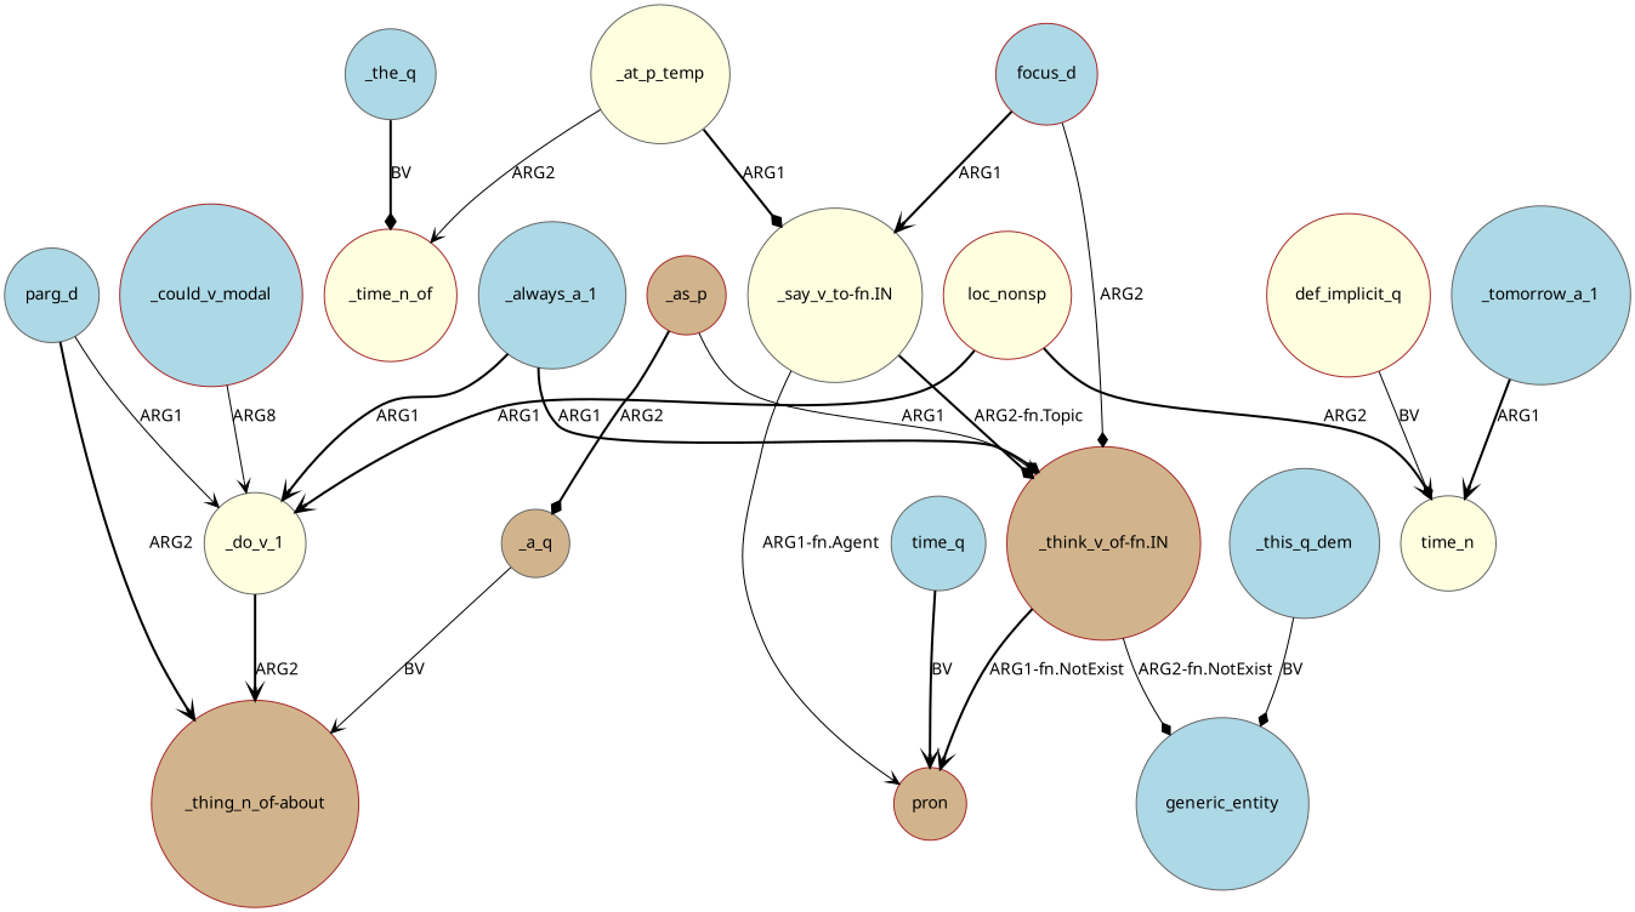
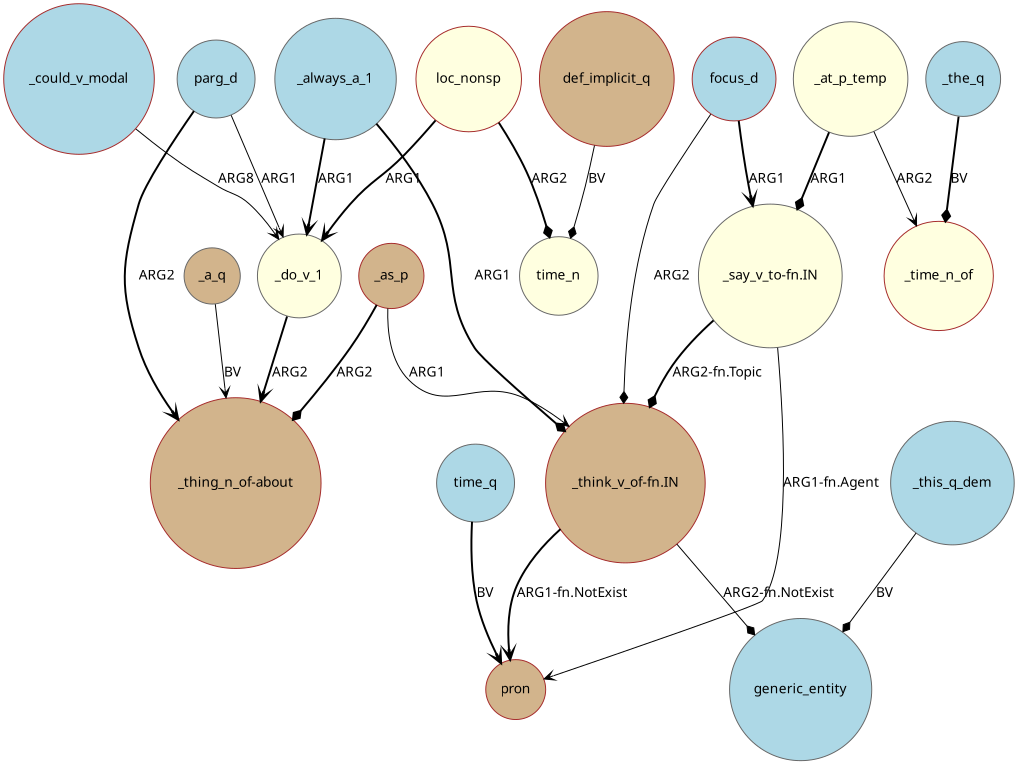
  digraph {
    fontname="Noto Sans"
    node [color=gray40 fillcolor=lightblue fontname="Noto Sans" shape=circle style=filled]
    edge [arrowhead=vee fontname="Noto Sans" style=bold]
    _do_v_1 [fillcolor=lightyellow]
    "_thing_n_of-about" [color=brown fillcolor=tan]
    parg_d
    _at_p_temp [fillcolor=lightyellow]
    "_say_v_to-fn.IN" [fillcolor=lightyellow]
    _time_n_of [color=brown fillcolor=lightyellow]
    "_think_v_of-fn.IN" [color=brown fillcolor=tan]
    pron [color=brown fillcolor=tan]
    generic_entity
    loc_nonsp [color=brown fillcolor=lightyellow]
    time_n [fillcolor=lightyellow]
-   _tomorrow_a_1
    _always_a_1
    _as_p [color=brown fillcolor=tan]
    focus_d [color=brown]
    n16 [label=time_q]
    _a_q [fillcolor=tan]
    _the_q
    _this_q_dem
    _could_v_modal [color=brown]
-   def_implicit_q [color=brown fillcolor=lightyellow]
+   def_implicit_q [color=brown fillcolor=tan]
    _do_v_1 -> "_thing_n_of-about" [label=ARG2]
    parg_d -> _do_v_1 [label=ARG1 style=solid]
    parg_d -> "_thing_n_of-about" [label=ARG2]
    _at_p_temp -> "_say_v_to-fn.IN" [arrowhead=diamond label=ARG1]
    _at_p_temp -> _time_n_of [label=ARG2 style=solid]
    "_say_v_to-fn.IN" -> "_think_v_of-fn.IN" [arrowhead=diamond label="ARG2-fn.Topic"]
    "_say_v_to-fn.IN" -> pron [label="ARG1-fn.Agent" style=solid]
    "_think_v_of-fn.IN" -> pron [label="ARG1-fn.NotExist"]
    "_think_v_of-fn.IN" -> generic_entity [arrowhead=diamond label="ARG2-fn.NotExist" style=solid]
    loc_nonsp -> _do_v_1 [label=ARG1]
-   loc_nonsp -> time_n [label=ARG2]
-   _tomorrow_a_1 -> time_n [label=ARG1]
+   loc_nonsp -> time_n [arrowhead=diamond label=ARG2]
    _always_a_1 -> _do_v_1 [label=ARG1]
    _always_a_1 -> "_think_v_of-fn.IN" [arrowhead=diamond label=ARG1]
-   _as_p -> _a_q [arrowhead=diamond label=ARG2]
+   _as_p -> "_thing_n_of-about" [arrowhead=diamond label=ARG2]
    _as_p -> "_think_v_of-fn.IN" [label=ARG1 style=solid]
    focus_d -> "_say_v_to-fn.IN" [label=ARG1]
    focus_d -> "_think_v_of-fn.IN" [arrowhead=diamond label=ARG2 style=solid]
    n16 -> pron [label=BV]
    _a_q -> "_thing_n_of-about" [label=BV style=solid]
    _the_q -> _time_n_of [arrowhead=diamond label=BV]
    _this_q_dem -> generic_entity [arrowhead=diamond label=BV style=solid]
    _could_v_modal -> _do_v_1 [label=ARG8 style=solid]
    def_implicit_q -> time_n [arrowhead=diamond label=BV style=solid]
  }
